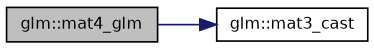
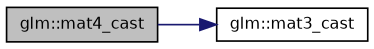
  digraph {
    rankdir=LR
    node [color=black fontname=Helvetica fontsize=10 shape=record style=filled]
-   n1 [fillcolor=grey75 fontcolor=black height=0.2 label="glm::mat4_glm" width=0.4]
+   n1 [fillcolor=grey75 fontcolor=black height=0.2 label="glm::mat4_cast" width=0.4]
    n2 [fillcolor=white height=0.2 label="glm::mat3_cast" width=0.4]
    n1 -> n2 [color=midnightblue fontname=Helvetica fontsize=10 labelfontname=Helvetica labelfontsize=10 style=solid]
  }
